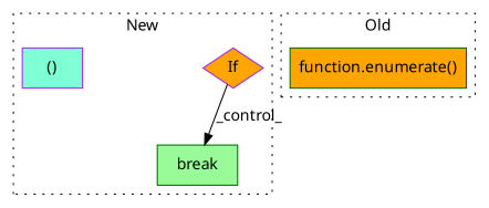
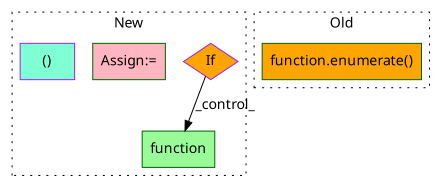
  digraph {
    fontname="Noto Sans"
    node [shape=box style=filled fillcolor=orange color=darkgreen fontname="Noto Sans"]
-   n1 [a=94 l=5 label=break s=6054 fillcolor=palegreen]
+   n1 [a=94 l=5 label=function s=6054 fillcolor=palegreen]
    n2 [a=96 l=0 label=If s=6019 shape=diamond color=purple]
+   n3 [a=68 l=3 label="Assign:=" s=5867 fillcolor=lightpink]
    n4 [a=54 l=36 label="()" s=5934 fillcolor=aquamarine color=purple]
    n5 [a=75 l="10,1" label="function.enumerate()" s="5082,5093"]
    subgraph cluster_1 {
      label=New
      style=dotted
      n1
      n2
+     n3
      n4
    }
    subgraph cluster_2 {
      label=Old
      style=dotted
      n5
    }
    n2 -> n1 [label=_control_ fontname="Noto Sans"]
  }
